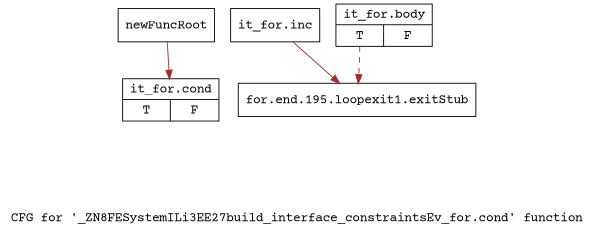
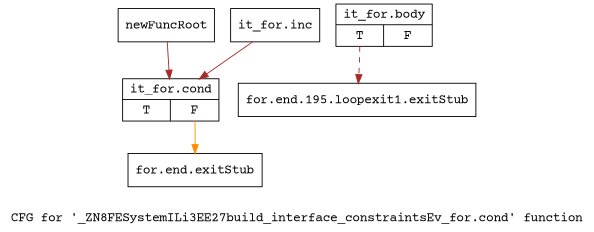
  digraph {
    fontname="Courier Prime"
    label="CFG for '_ZN8FESystemILi3EE27build_interface_constraintsEv_for.cond' function"
    node [fontname="Courier Prime" shape=record]
    edge [color=brown fontname="Courier Prime" style=solid]
    n1 [label="{newFuncRoot}"]
    n2 [label="{it_for.cond|{<s0>T|<s1>F}}"]
+   n3 [label="{for.end.exitStub}"]
    n4 [label="{it_for.body|{<s0>T|<s1>F}}"]
    n5 [label="{for.end.195.loopexit1.exitStub}"]
    n6 [label="{it_for.inc}"]
    n1 -> n2
+   n2 -> n3 [color=darkorange tailport=s1]
    n4 -> n5 [style=dashed tailport=s0]
-   n6 -> n5
+   n6 -> n2
  }
